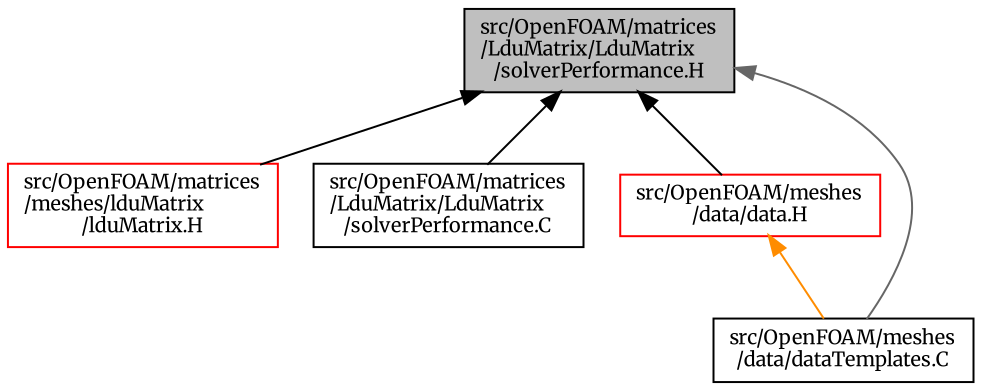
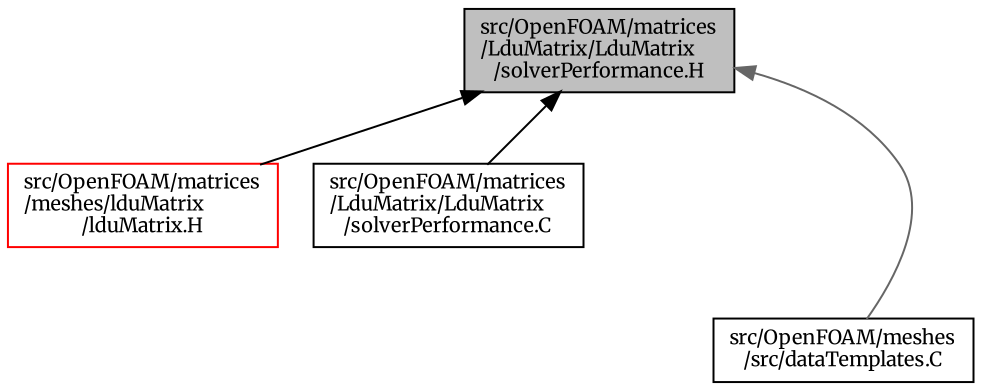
  digraph {
    fontname=Merriweather
    node [color=black fontname=Merriweather fontsize=10 shape=record]
    edge [color=black dir=back fontname=Merriweather fontsize=10 labelfontname=Helvetica labelfontsize=10 style=solid]
    n1 [fillcolor=grey75 fontcolor=black height=0.2 label="src/OpenFOAM/matrices\l/LduMatrix/LduMatrix\l/solverPerformance.H" style=filled width=0.4]
    n2 [color=red height=0.2 label="src/OpenFOAM/matrices\l/meshes/lduMatrix\l/lduMatrix.H" width=0.4]
    n3 [height=0.2 label="src/OpenFOAM/matrices\l/LduMatrix/LduMatrix\l/solverPerformance.C" width=0.4]
-   n4 [color=red height=0.2 label="src/OpenFOAM/meshes\l/data/data.H" width=0.4]
-   n5 [height=0.2 label="src/OpenFOAM/meshes\l/data/dataTemplates.C" width=0.4]
+   n5 [height=0.2 label="src/OpenFOAM/meshes\l/src/dataTemplates.C" width=0.4]
    n1 -> n2
    n1 -> n3
-   n1 -> n4
    n1 -> n5 [color=gray40]
-   n4 -> n5 [color=darkorange]
  }
